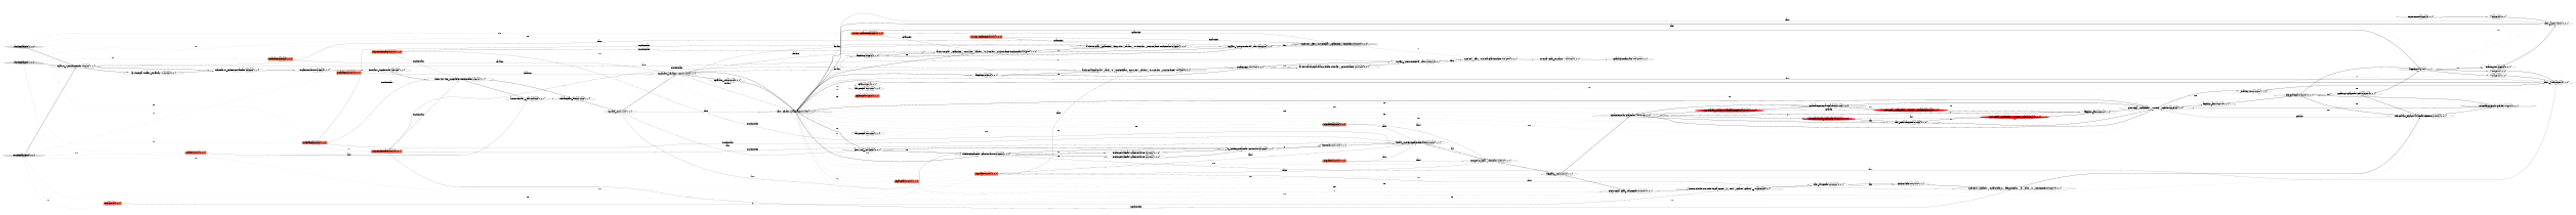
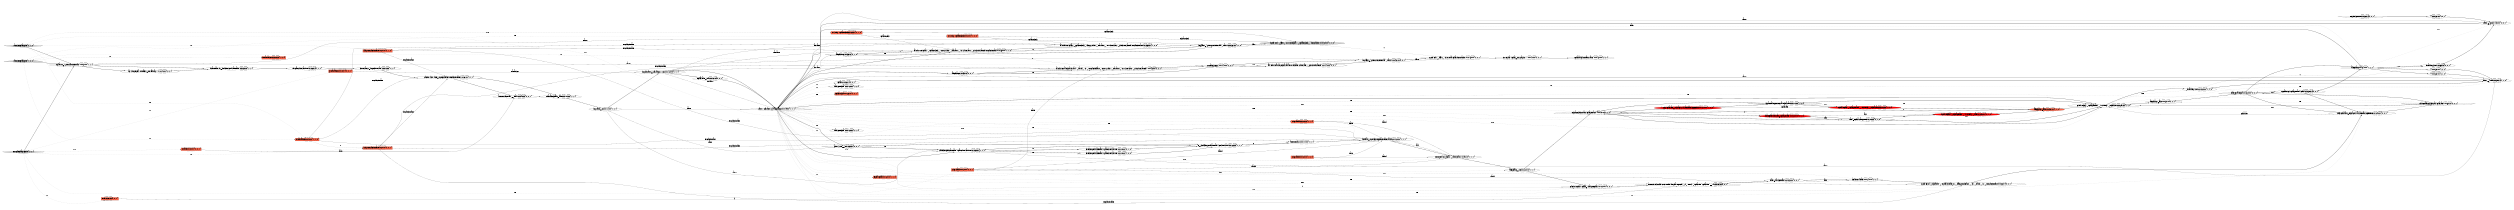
  digraph {
    rankdir=LR
    node [fillcolor=white shape=ellipse style=filled]
    edge [style=bold]
    n1 [label="!allReplicasUp@@@35@@@['0', '1', '0']" shape=diamond]
    n2 [label="long diffMs = (System.currentTimeMillis() - startMs)@@@36@@@['1', '1', '0']"]
    n3 [label="fail(\"Didn't see replicas \" + replicasToCheck + \" come up within \" + maxWaitMs + \" ms! ClusterState: \" + printClusterStateInfo(testCollectionName))@@@35@@@['1', '1', '0']"]
    n4 [fillcolor=lightgray label="log.info(\"Took \" + diffMs + \" ms to see replicas (\" + replicasToCheck + \"( become active.\")@@@37@@@['1', '1', '0']"]
    n5 [label="fail(\"Didn't see all replicas for shard \" + shardId + \" in \" + testCollectionName + \" come up within \" + maxWaitMs + \" ms! ClusterState: \" + printClusterStateInfo())@@@43@@@['0', '0', '1']"]
    n6 [label="fail(\"Didn't see replicas \" + replicasToCheck + \" come up within \" + maxWaitMs + \" ms! ClusterState: \" + printClusterStateInfo(testCollectionName))@@@35@@@['1', '0', '0']"]
    n7 [label="waitMs += 1000L@@@32@@@['1', '1', '0']"]
    n8 [label="cloudClient.getZkStateReader().updateClusterState(true)@@@15@@@['1', '1', '1']"]
    n9 [label="waitMs < maxWaitMs && !allReplicasUp@@@14@@@['1', '1', '1']" shape=diamond]
    n10 [label="waitMs += 500L@@@40@@@['0', '0', '1']"]
    n11 [label="cs = cloudClient.getZkStateReader().getClusterState()@@@16@@@['1', '1', '1']"]
    n12 [label="cloudClient.getZkStateReader().updateClusterState(true)@@@12@@@['1', '0', '0']"]
    n13 [label="cloudClient.getZkStateReader().updateClusterState(true)@@@12@@@['0', '1', '0']"]
    n14 [label="!replicasToCheck.contains(replica.getName())@@@19@@@['1', '1', '0']" shape=diamond]
    n15 [label="log.info(\"Replica \" + replica.getName() + \" is currently \" + replicaState)@@@29@@@['1', '1', '1']"]
    n16 [fillcolor=red label="final Replica.State state = replica.getState()@@@20@@@['0', '1', '0']"]
    n17 [fillcolor=red label="String replicaState = replica.getStr(ZkStateReader.STATE_PROP)@@@20@@@['1', '0', '0']"]
    n18 [label="!ZkStateReader.ACTIVE.equals(replicaState)@@@21@@@['1', '0', '0']" shape=diamond]
    n19 [label="assertNotNull(cs)@@@17@@@['1', '1', '1']"]
    n20 [label="Slice shard = cs.getSlice(testCollectionName,shardId)@@@18@@@['1', '1', '1']"]
    n21 [label="allReplicasUp = true@@@20@@@['1', '1', '1']"]
    n22 [label="Collection<Replica> replicas = shard.getReplicas()@@@21@@@['0', '0', '1']"]
    n23 [label="waitMs % 2000 == 0@@@15@@@['0', '0', '1']" shape=diamond]
    n24 [label="assertNotNull(\"No Slice for \" + shardId,shard)@@@19@@@['1', '1', '1']"]
    n25 [label="shard.getReplicas()@@@18@@@['0', '1', '0']"]
    n26 [label="leader = shard.getLeader()@@@23@@@['0', '0', '1']"]
    n27 [label="assertNotNull(leader)@@@24@@@['0', '0', '1']"]
    n28 [label="!allReplicasUp@@@43@@@['0', '0', '1']" shape=diamond]
    n29 [label="String replicaState = replica.getStr(ZkStateReader.STATE_PROP)@@@27@@@['0', '0', '1']"]
    n30 [label="!ZkStateReader.ACTIVE.equals(replicaState)@@@28@@@['0', '0', '1']" shape=diamond]
    n31 [label="log.info(\"Found \" + replicas.size() + \" replicas and leader on \" + leader.getNodeName() + \" for \" + shardId + \" in \" + testCollectionName)@@@25@@@['0', '0', '1']"]
    n32 [label="assertTrue(\"Did not find correct number of replicas. Expected:\" + rf + \" Found:\" + replicas.size(),replicas.size() == rf)@@@22@@@['0', '0', '1']"]
    n33 [label="replicas@@@26@@@['0', '0', '1']"]
    n34 [label="shard.getReplicas()@@@18@@@['1', '0', '0']"]
    n35 [label="state != Replica.State.ACTIVE@@@21@@@['0', '1', '0']" shape=diamond]
    n36 [label="!allReplicasUp@@@34@@@['1', '1', '1']" shape=diamond]
    n37 [fillcolor=tomato label="Replica replica@@@18@@@['1', '1', '0']" shape=box]
    n38 [label="!leader.equals(replica)@@@32@@@['0', '0', '1']" shape=diamond]
    n39 [fillcolor=tomato label="Replica replica@@@26@@@['0', '0', '1']" shape=box]
    n40 [fillcolor=red label="log.info(\"Replica \" + replica.getName() + \" is currently \" + state)@@@22@@@['0', '1', '0']"]
-   n41 [label="allReplicasUp = false@@@23@@@['1', '1', '0']"]
+   n41 [fillcolor=tomato label="allReplicasUp = false@@@23@@@['1', '1', '0']"]
    n42 [label="notLeaders.isEmpty()@@@44@@@['0', '0', '1']" shape=diamond]
    n43 [label="long diffMs = (System.currentTimeMillis() - startMs)@@@45@@@['0', '0', '1']"]
    n44 [label="fail(\"Didn't isolate any replicas that are not the leader! ClusterState: \" + printClusterStateInfo())@@@44@@@['0', '0', '1']"]
    n45 [label="Thread.sleep(1000L)@@@28@@@['1', '1', '0']"]
    n46 [label="allReplicasUp = false@@@30@@@['0', '0', '1']"]
    n47 [fillcolor=red label="log.info(\"Replica \" + replica.getName() + \" is currently \" + replicaState)@@@22@@@['1', '0', '0']"]
    n48 [label="long startMs = System.currentTimeMillis()@@@3@@@['1', '1', '1']"]
    n49 [label="ZkStateReader zkr = cloudClient.getZkStateReader()@@@5@@@['1', '1', '1']"]
    n50 [label="Map<String,Replica> notLeaders = new HashMap<>()@@@4@@@['0', '0', '1']"]
    n51 [label="zkr.updateClusterState(true)@@@6@@@['1', '1', '1']"]
    n52 [label="log.info(\"Took \" + diffMs + \" ms to see all replicas become active.\")@@@46@@@['0', '0', '1']"]
    n53 [label="ClusterState cs = zkr.getClusterState()@@@7@@@['1', '1', '1']"]
    n54 [label="Thread.sleep(500L)@@@36@@@['0', '0', '1']"]
    n55 [fillcolor=tomato label="String shardId@@@2@@@['1', '0', '0']" shape=box]
    n56 [label="Collection<Slice> slices = cs.getActiveSlices(testCollectionName)@@@8@@@['1', '1', '1']"]
    n57 [fillcolor=tomato label="int maxWaitSecs@@@2@@@['1', '0', '0']" shape=box]
    n58 [label="long maxWaitMs = maxWaitSecs * 1000L@@@12@@@['1', '1', '1']"]
    n59 [label="Replica leader = null@@@13@@@['0', '0', '1']"]
    n60 [fillcolor=tomato label="Set<String> replicasToCheck@@@2@@@['0', '1', '0']" shape=box]
    n61 [label="List<Replica> replicas = new ArrayList<>()@@@47@@@['0', '0', '1']"]
    n62 [fillcolor=lightgray label="waitToSeeReplicasActive['1', '0', '0']" shape=diamond]
    n63 [fillcolor=tomato label="int maxWaitSecs@@@2@@@['1', '1', '0']" shape=box]
    n64 [fillcolor=tomato label="Set<String> replicasToCheck@@@2@@@['1', '0', '0']" shape=box]
    n65 [fillcolor=tomato label="String testCollectionName@@@2@@@['0', '0', '1']" shape=box]
    n66 [fillcolor=tomato label="int shards@@@2@@@['0', '0', '1']" shape=box]
    n67 [label="assertTrue(slices.size() == shards)@@@9@@@['0', '0', '1']"]
    n68 [label="boolean allReplicasUp = false@@@10@@@['1', '1', '1']"]
    n69 [label="replicas.addAll(notLeaders.values())@@@48@@@['0', '0', '1']"]
    n70 [label="Exception ignoreMe@@@38@@@['0', '0', '1']" shape=diamond]
    n71 [label="{}@@@38@@@['0', '0', '1']"]
    n72 [label="{}@@@30@@@['1', '0', '0']"]
    n73 [label="{}@@@30@@@['0', '1', '0']"]
    n74 [fillcolor=tomato label="String shardId@@@2@@@['0', '0', '1']" shape=box]
    n75 [label="notLeaders.put(replica.getName(),replica)@@@32@@@['0', '0', '1']"]
    n76 [fillcolor=lightgray label="ensureAllReplicasAreActive['0', '0', '1']" shape=diamond]
    n77 [fillcolor=tomato label="int maxWaitSecs@@@2@@@['0', '0', '1']" shape=box]
    n78 [fillcolor=tomato label="int rf@@@2@@@['0', '0', '1']" shape=box]
    n79 [label="long waitMs = 0L@@@11@@@['1', '1', '1']"]
    n80 [fillcolor=lightgray label="waitToSeeReplicasActive['0', '1', '0']" shape=diamond]
    n81 [fillcolor=tomato label="String testCollectionName@@@2@@@['0', '1', '0']" shape=box]
    n82 [fillcolor=tomato label="String shardId@@@2@@@['0', '1', '0']" shape=box]
    n1 -> n2
    n1 -> n3 [label=true style=dotted]
    n1 -> n3
    n2 -> n4 [label=diffMs style=solid]
    n2 -> n4
    n3 -> n2
    n3 -> n5 [label=0 style=dashed]
    n3 -> n6 [label=true style=dotted]
    n3 -> n6
    n4 -> n52 [label=0 style=dashed]
    n5 -> n42
    n6 -> n2
    n7 -> n8 [label=waitMs style=solid]
    n7 -> n9
    n7 -> n9 [label=waitMs style=solid]
    n8 -> n11
    n8 -> n12
    n8 -> n12 [label=true style=dotted]
    n8 -> n13
    n8 -> n13 [label=true style=dotted]
    n9 -> n1 [style=solid]
    n9 -> n3
    n9 -> n8 [label=true style=dotted]
    n9 -> n8
    n9 -> n11 [label=true style=dotted]
    n9 -> n14 [label=true style=dotted]
    n9 -> n15 [label=true style=dotted]
    n9 -> n16 [label=true style=dotted]
    n9 -> n17 [label=true style=dotted]
    n9 -> n18 [label=true style=dotted]
    n9 -> n19 [label=true style=dotted]
    n9 -> n20 [label=true style=dotted]
    n9 -> n21 [label=true style=dotted]
    n9 -> n22 [label=true style=dotted]
    n9 -> n23 [label=true style=dotted]
    n9 -> n23
    n9 -> n24 [label=true style=dotted]
    n9 -> n25 [label=true style=dotted]
    n9 -> n26 [label=true style=dotted]
    n9 -> n27 [label=true style=dotted]
    n9 -> n28
    n9 -> n29 [label=true style=dotted]
    n9 -> n30 [label=true style=dotted]
    n9 -> n31 [label=true style=dotted]
    n9 -> n32 [label=true style=dotted]
    n9 -> n33 [label=true style=dotted]
    n9 -> n34 [label=true style=dotted]
    n9 -> n35 [label=true style=dotted]
    n9 -> n36 [label=leader style=dotted]
    n9 -> n37 [label=true style=dotted]
    n9 -> n38 [label=true style=dotted]
    n9 -> n39 [label=true style=dotted]
    n10 -> n9 [label=waitMs style=solid]
    n10 -> n9
    n11 -> n19
    n11 -> n19 [label=cs style=solid]
    n12 -> n11
    n13 -> n11
    n14 -> n15
    n14 -> n16
    n14 -> n17
    n15 -> n7 [label=true style=dotted]
    n15 -> n9
    n15 -> n45 [label=true style=dotted]
    n15 -> n45
    n15 -> n46
    n16 -> n35
    n16 -> n35 [label=state style=solid]
    n16 -> n40 [label=state style=solid]
    n17 -> n16 [label=0 style=dashed]
    n17 -> n18
    n17 -> n47 [label=replicaState style=solid]
    n18 -> n14
    n18 -> n15
    n18 -> n41 [label=true style=dotted]
    n18 -> n47 [label=true style=dotted]
    n18 -> n47
    n19 -> n20
    n20 -> n24
    n20 -> n24 [label=shard style=solid]
    n21 -> n14
    n21 -> n22
    n22 -> n32
    n23 -> n8
    n23 -> n8 [label=true style=dotted]
    n23 -> n11
    n24 -> n21
    n26 -> n27 [label=leader style=solid]
    n26 -> n27
    n27 -> n31
    n28 -> n5 [label=true style=dotted]
    n28 -> n5
    n28 -> n42
    n29 -> n15 [label=replicaState style=solid]
    n29 -> n30
    n30 -> n15
    n30 -> n15 [label=true style=dotted]
    n30 -> n38
    n30 -> n46 [label=true style=dotted]
    n31 -> n29
    n32 -> n26
    n35 -> n14
    n35 -> n15
    n35 -> n40
    n35 -> n40 [label=true style=dotted]
    n35 -> n41 [label=true style=dotted]
    n36 -> n9
    n36 -> n10 [label=true style=dotted]
    n36 -> n54 [label=true style=dotted]
    n36 -> n54
    n36 -> n72
    n36 -> n73
    n37 -> n22 [label=0 style=dashed]
    n38 -> n29
    n38 -> n36
    n38 -> n75 [label=true style=dotted]
    n38 -> n75
    n40 -> n41
    n41 -> n14
    n41 -> n15
    n42 -> n43
    n42 -> n44
    n42 -> n44 [label=true style=dotted]
    n43 -> n52 [label=diffMs style=solid]
    n43 -> n52
    n44 -> n43
    n45 -> n7
    n45 -> n54 [label=0 style=dashed]
    n46 -> n38
    n47 -> n40 [label=0 style=dashed]
    n47 -> n41
    n48 -> n2 [label=startMs style=solid]
    n48 -> n43 [label=startMs style=solid]
    n48 -> n49
    n48 -> n50
    n49 -> n51
    n50 -> n49
    n51 -> n53
    n52 -> n61
    n53 -> n56
    n54 -> n10
    n55 -> n20 [label=shardId style=solid]
    n55 -> n24 [label=shardId style=solid]
    n56 -> n67
    n56 -> n68
-   n57 -> n58 [label=maxWaitSecs style=solid]
    n58 -> n3 [label=maxWaitMs style=solid]
    n58 -> n5 [label=maxWaitMs style=solid]
    n58 -> n6 [label=maxWaitMs style=solid]
    n58 -> n9 [label=maxWaitMs style=solid]
    n58 -> n9
    n58 -> n59
    n59 -> n9
    n60 -> n3 [label=replicasToCheck style=solid]
    n60 -> n4 [label=replicasToCheck style=solid]
    n61 -> n69
    n62 -> n48
-   n62 -> n55 [label=true style=dotted]
+   n62 -> n42 [label=true style=dotted]
    n62 -> n57 [label=true style=dotted]
    n62 -> n63 [label=true style=dotted]
    n62 -> n64 [label=true style=dotted]
    n63 -> n6 [label=testCollectionName style=solid]
    n63 -> n20 [label=testCollectionName style=solid]
    n63 -> n56 [label=testCollectionName style=solid]
    n63 -> n65 [label=0 style=dashed]
    n64 -> n4 [label=replicasToCheck style=solid]
    n64 -> n6 [label=replicasToCheck style=solid]
    n65 -> n5 [label=testCollectionName style=solid]
    n65 -> n20 [label=testCollectionName style=solid]
    n65 -> n31 [label=testCollectionName style=solid]
    n65 -> n56 [label=testCollectionName style=solid]
    n66 -> n67 [label=shards style=solid]
    n67 -> n68
    n68 -> n79
    n70 -> n71
    n71 -> n10
    n72 -> n7
    n73 -> n7
    n74 -> n5 [label=shardId style=solid]
    n74 -> n20 [label=shardId style=solid]
    n74 -> n24 [label=shardId style=solid]
    n74 -> n31 [label=shardId style=solid]
    n75 -> n29
    n75 -> n36
    n76 -> n48
    n76 -> n65 [label=true style=dotted]
    n76 -> n66 [label=true style=dotted]
    n76 -> n74 [label=true style=dotted]
    n76 -> n77 [label=true style=dotted]
    n76 -> n78 [label=true style=dotted]
    n77 -> n58 [label=maxWaitSecs style=solid]
    n78 -> n32 [label=rf style=solid]
    n79 -> n8 [label=waitMs style=solid]
    n79 -> n9 [label=waitMs style=solid]
    n79 -> n23 [label=waitMs style=solid]
    n79 -> n58
    n80 -> n48
    n80 -> n60 [label=true style=dotted]
    n80 -> n63 [label=true style=dotted]
    n80 -> n81 [label=true style=dotted]
    n80 -> n82 [label=true style=dotted]
    n81 -> n3 [label=testCollectionName style=solid]
    n81 -> n20 [label=testCollectionName style=solid]
    n81 -> n56 [label=testCollectionName style=solid]
    n82 -> n20 [label=shardId style=solid]
    n82 -> n24 [label=shardId style=solid]
  }
